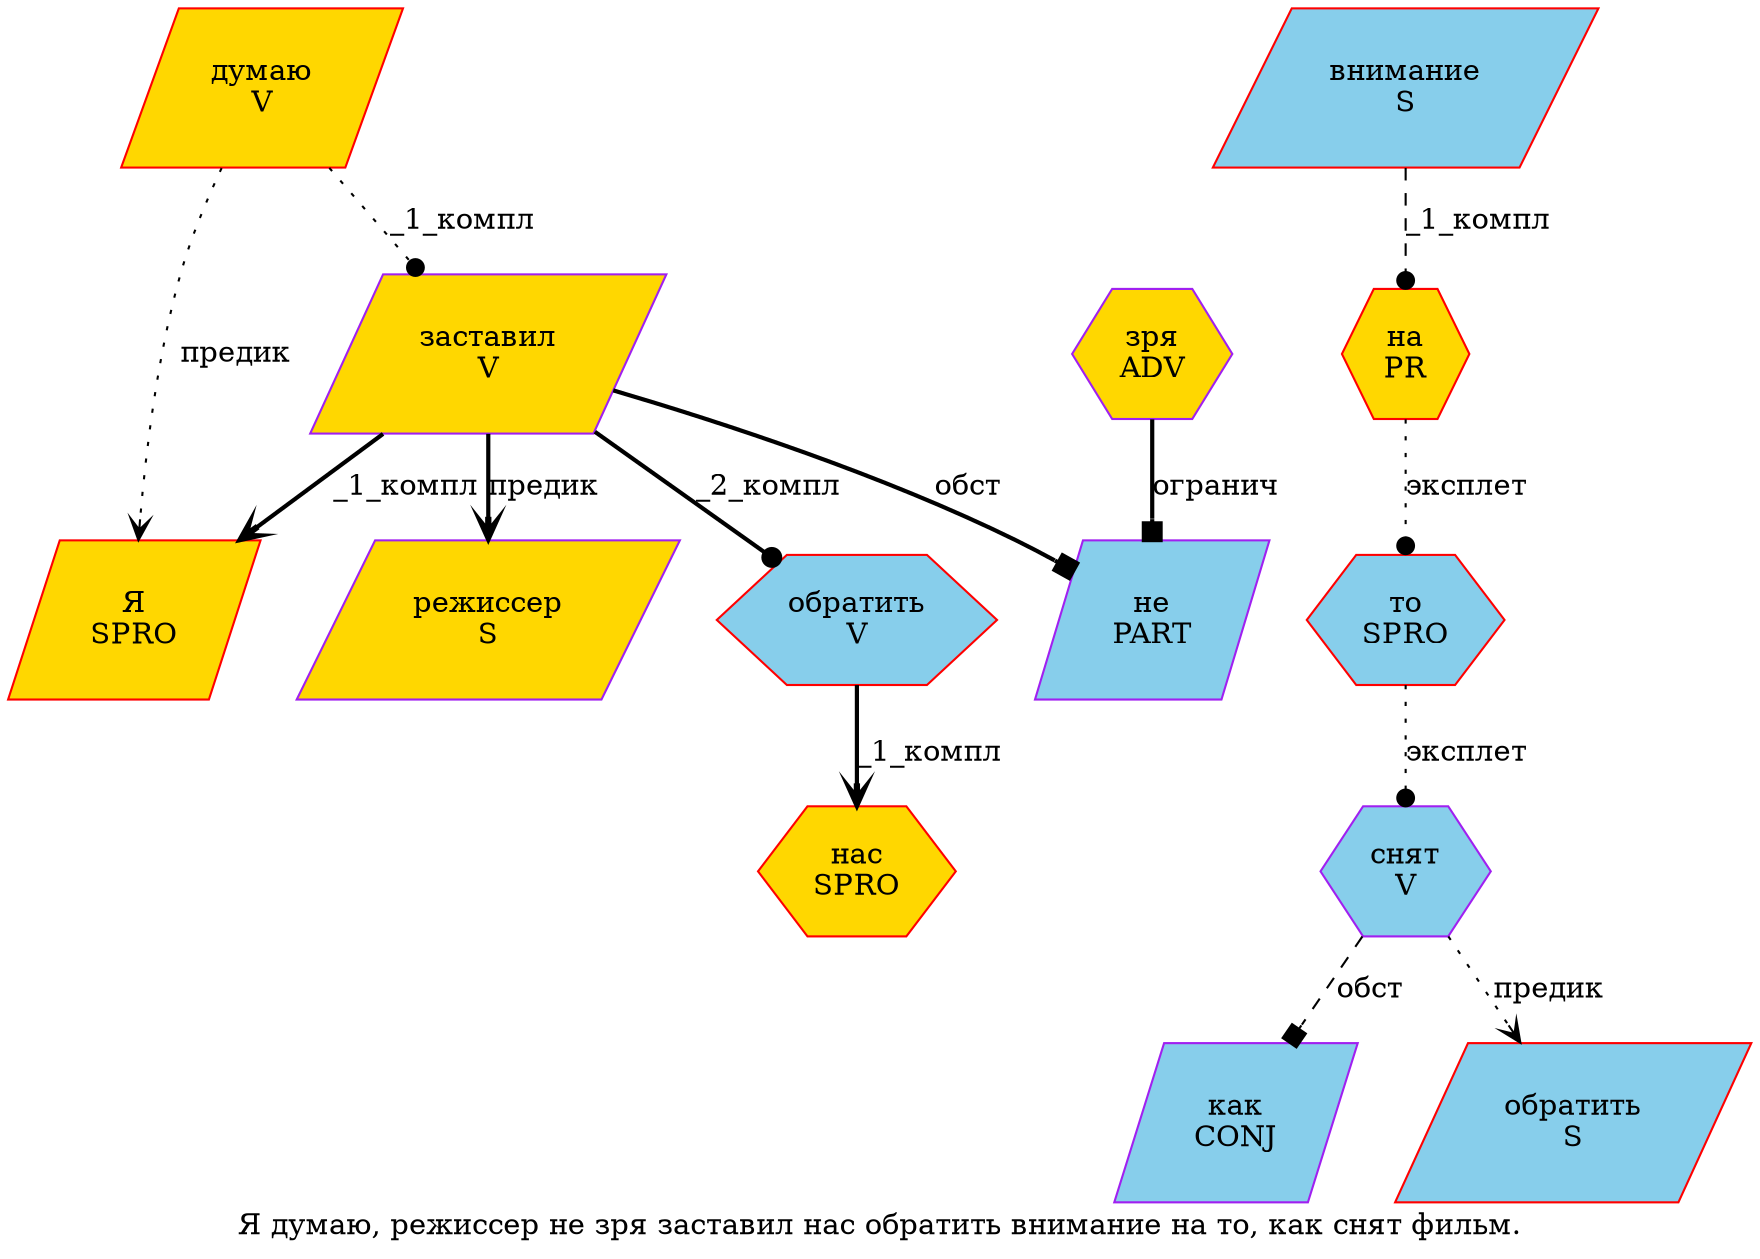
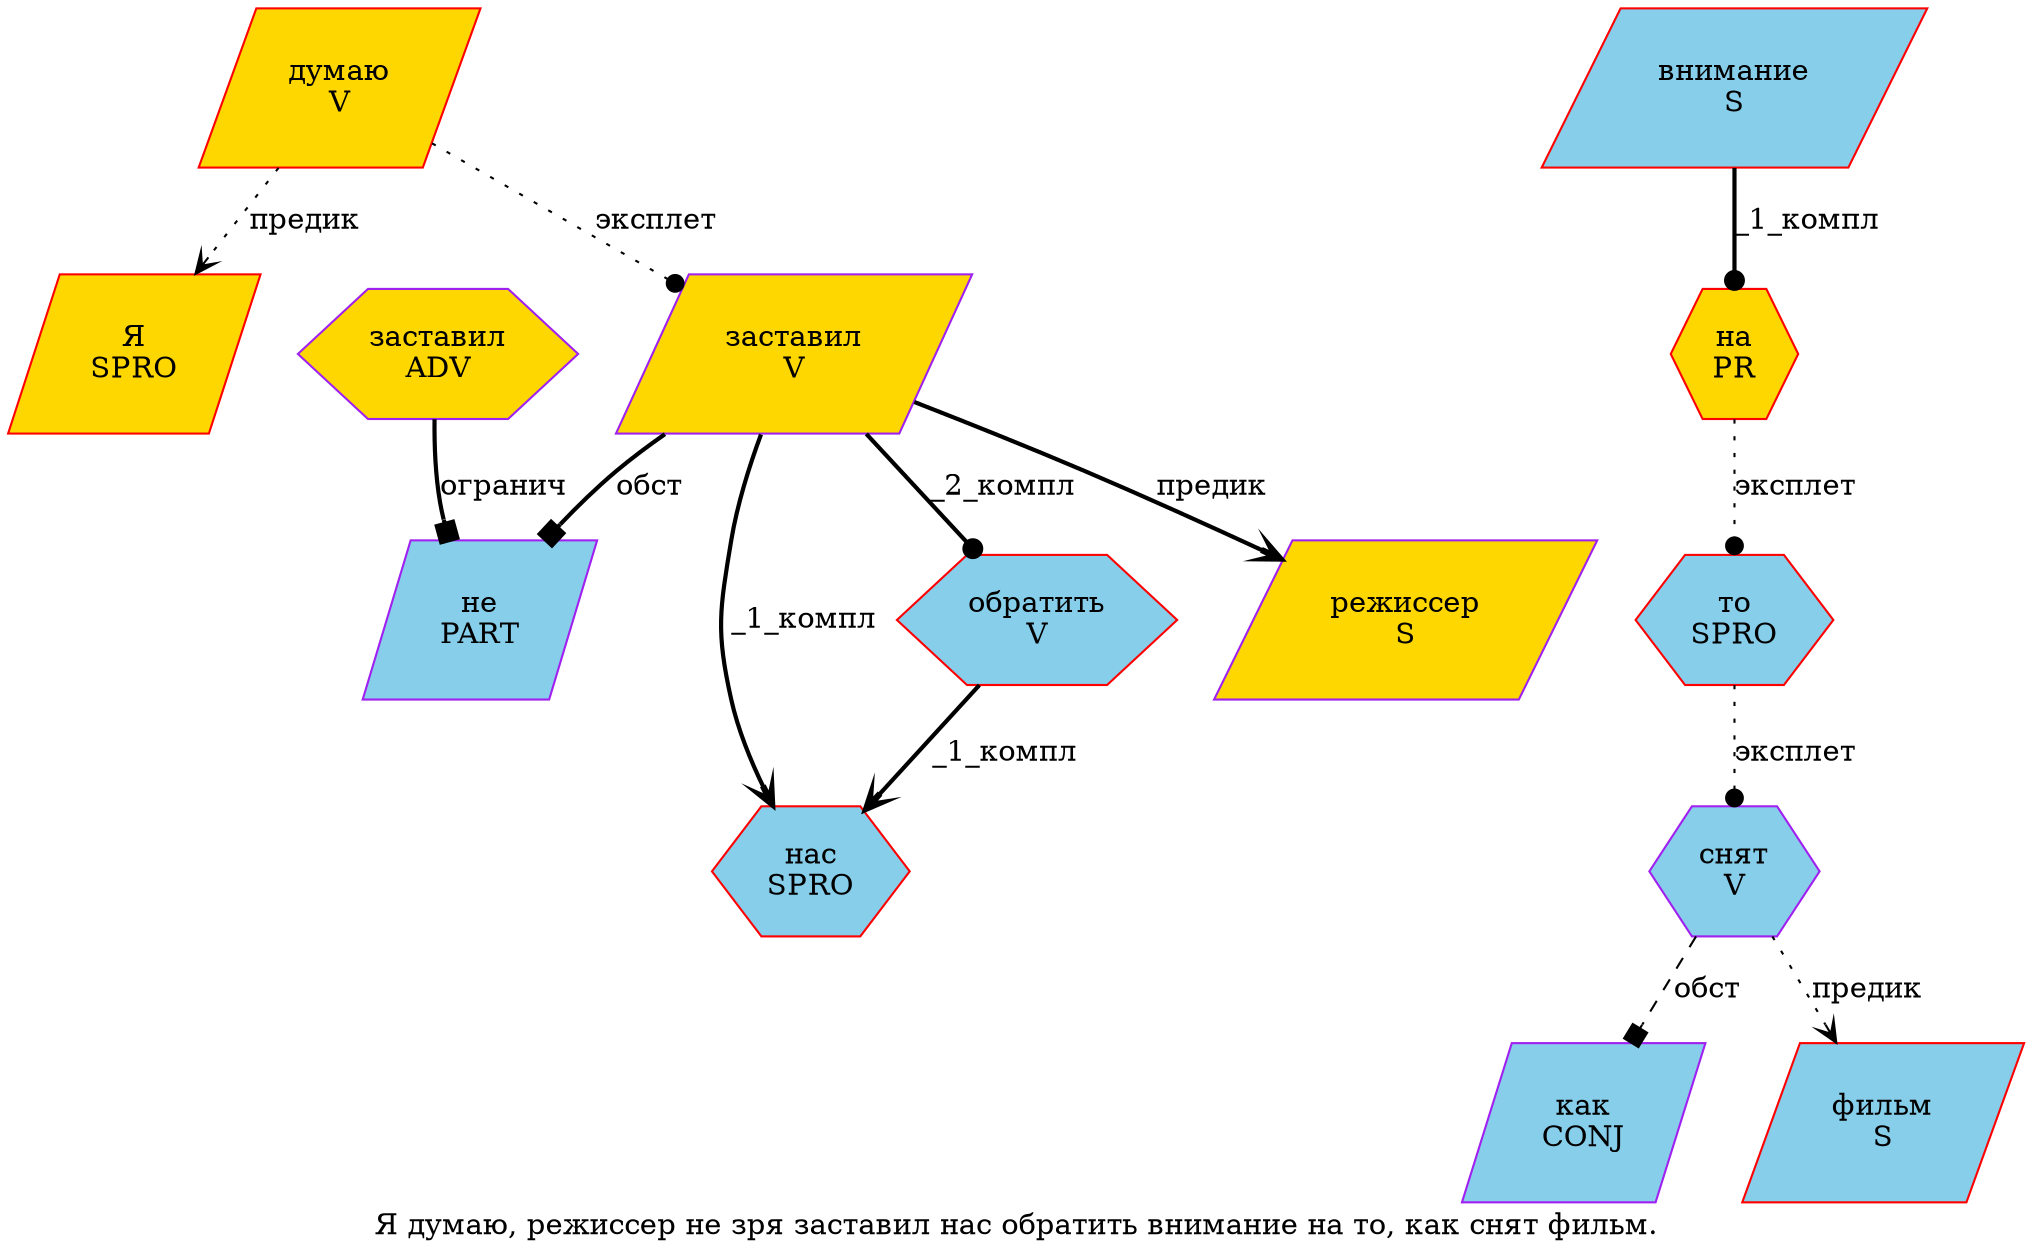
  digraph {
    label="Я думаю, режиссер не зря заставил нас обратить внимание на то, как снят фильм."
    node [color=red fillcolor=skyblue penwidth=1 shape=parallelogram style=filled]
    edge [arrowhead=vee style=bold]
    n1 [fillcolor=gold label="Я\nSPRO"]
    n2 [fillcolor=gold label="думаю\nV"]
    n3 [color=purple fillcolor=gold label="заставил\nV"]
    n4 [color=purple fillcolor=gold label="режиссер\nS"]
    n5 [color=purple label="не\nPART"]
-   n6 [fillcolor=gold label="нас\nSPRO" shape=hexagon]
+   n6 [label="нас\nSPRO" shape=hexagon]
    n7 [label="обратить\nV" shape=hexagon]
-   n8 [color=purple fillcolor=gold label="зря\nADV" shape=hexagon]
+   n8 [color=purple fillcolor=gold label="заставил\nADV" shape=hexagon]
    n9 [label="внимание\nS"]
    n10 [fillcolor=gold label="на\nPR" shape=hexagon]
    n11 [label="то\nSPRO" shape=hexagon]
    n12 [color=purple label="снят\nV" shape=hexagon]
    n13 [color=purple label="как\nCONJ"]
-   n14 [label="обратить\nS"]
+   n14 [label="фильм\nS"]
    n2 -> n1 [label="предик" style=dotted]
-   n2 -> n3 [arrowhead=dot label="_1_компл" style=dotted]
+   n2 -> n3 [arrowhead=dot label="эксплет" style=dotted]
    n3 -> n4 [label="предик"]
    n3 -> n5 [arrowhead=box label="обст"]
-   n3 -> n1 [label="_1_компл"]
+   n3 -> n6 [label="_1_компл"]
    n3 -> n7 [arrowhead=dot label="_2_компл"]
    n7 -> n6 [label="_1_компл"]
    n8 -> n5 [arrowhead=box label="огранич"]
-   n9 -> n10 [arrowhead=dot label="_1_компл" style=dashed]
+   n9 -> n10 [arrowhead=dot label="_1_компл"]
    n10 -> n11 [arrowhead=dot label="эксплет" style=dotted]
    n11 -> n12 [arrowhead=dot label="эксплет" style=dotted]
    n12 -> n13 [arrowhead=box label="обст" style=dashed]
    n12 -> n14 [label="предик" style=dotted]
  }
